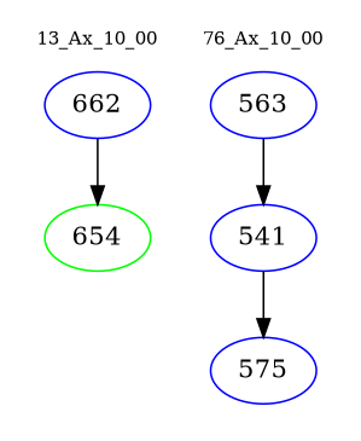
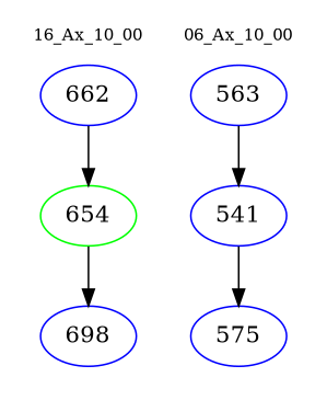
  digraph {
    node [color=blue]
    edge [color=black]
    n1 [label=662]
    n2 [color=green label=654]
+   n3 [label=698]
    n4 [label=563]
    n5 [label=541]
    n6 [label=575]
    subgraph cluster_1 {
      color=white
      fontsize=10
-     label="13_Ax_10_00"
+     label="16_Ax_10_00"
      n1
      n2
+     n3
    }
    subgraph cluster_2 {
      color=white
      fontsize=10
-     label="76_Ax_10_00"
+     label="06_Ax_10_00"
      n4
      n5
      n6
    }
    n1 -> n2
+   n2 -> n3
    n4 -> n5
    n5 -> n6
  }
